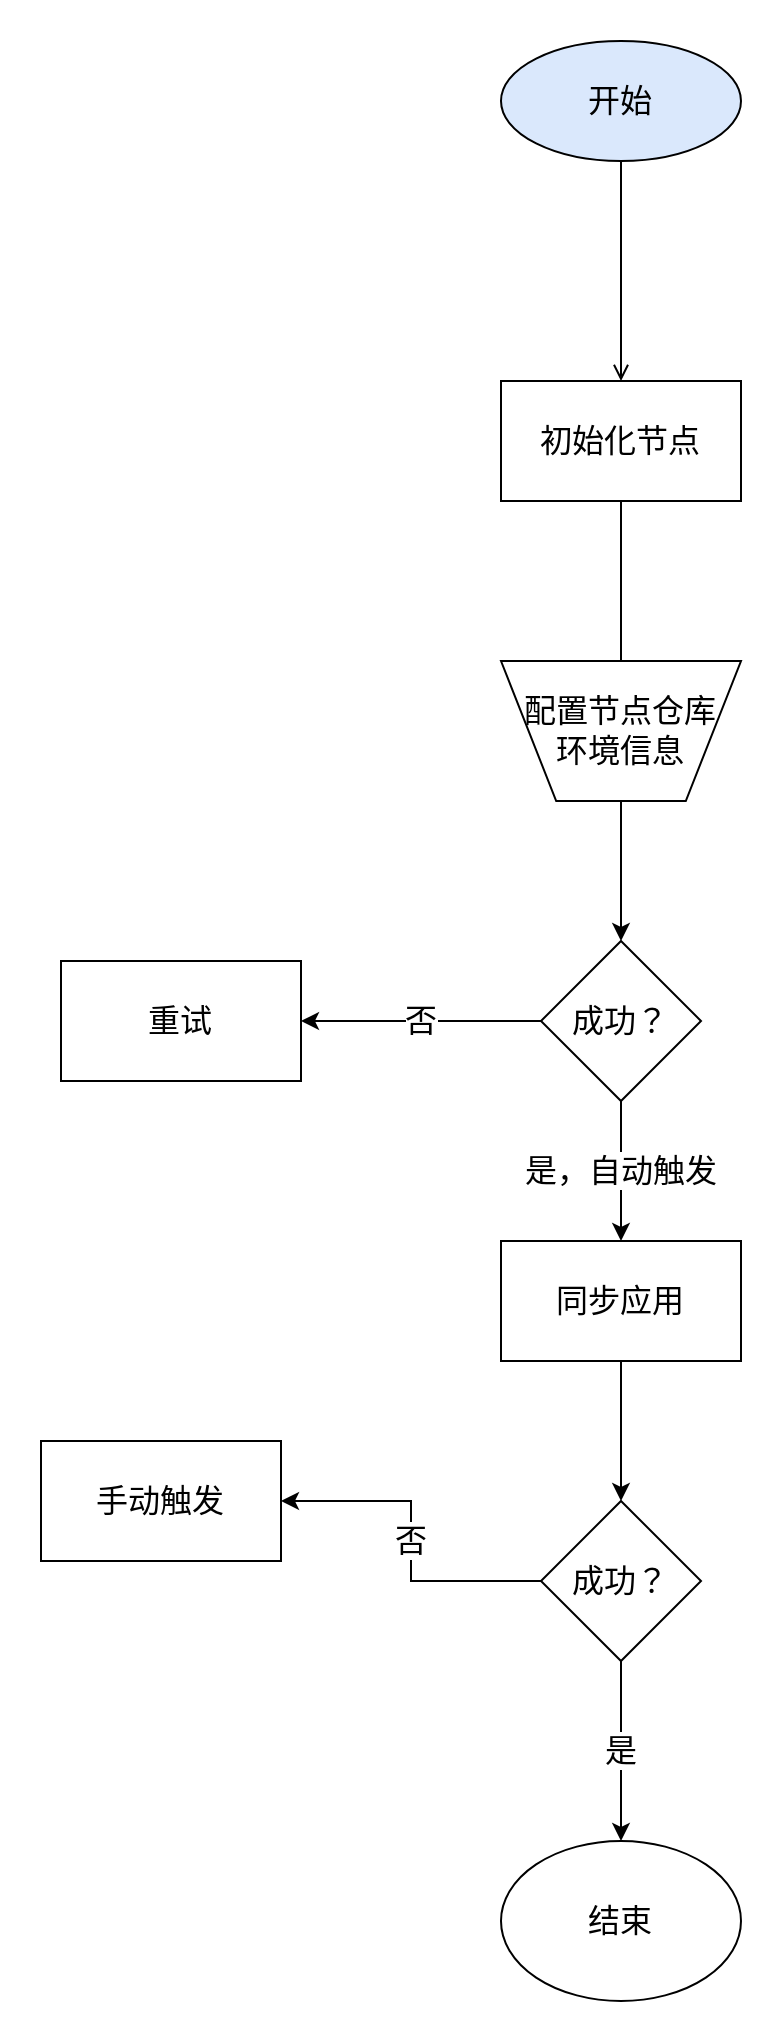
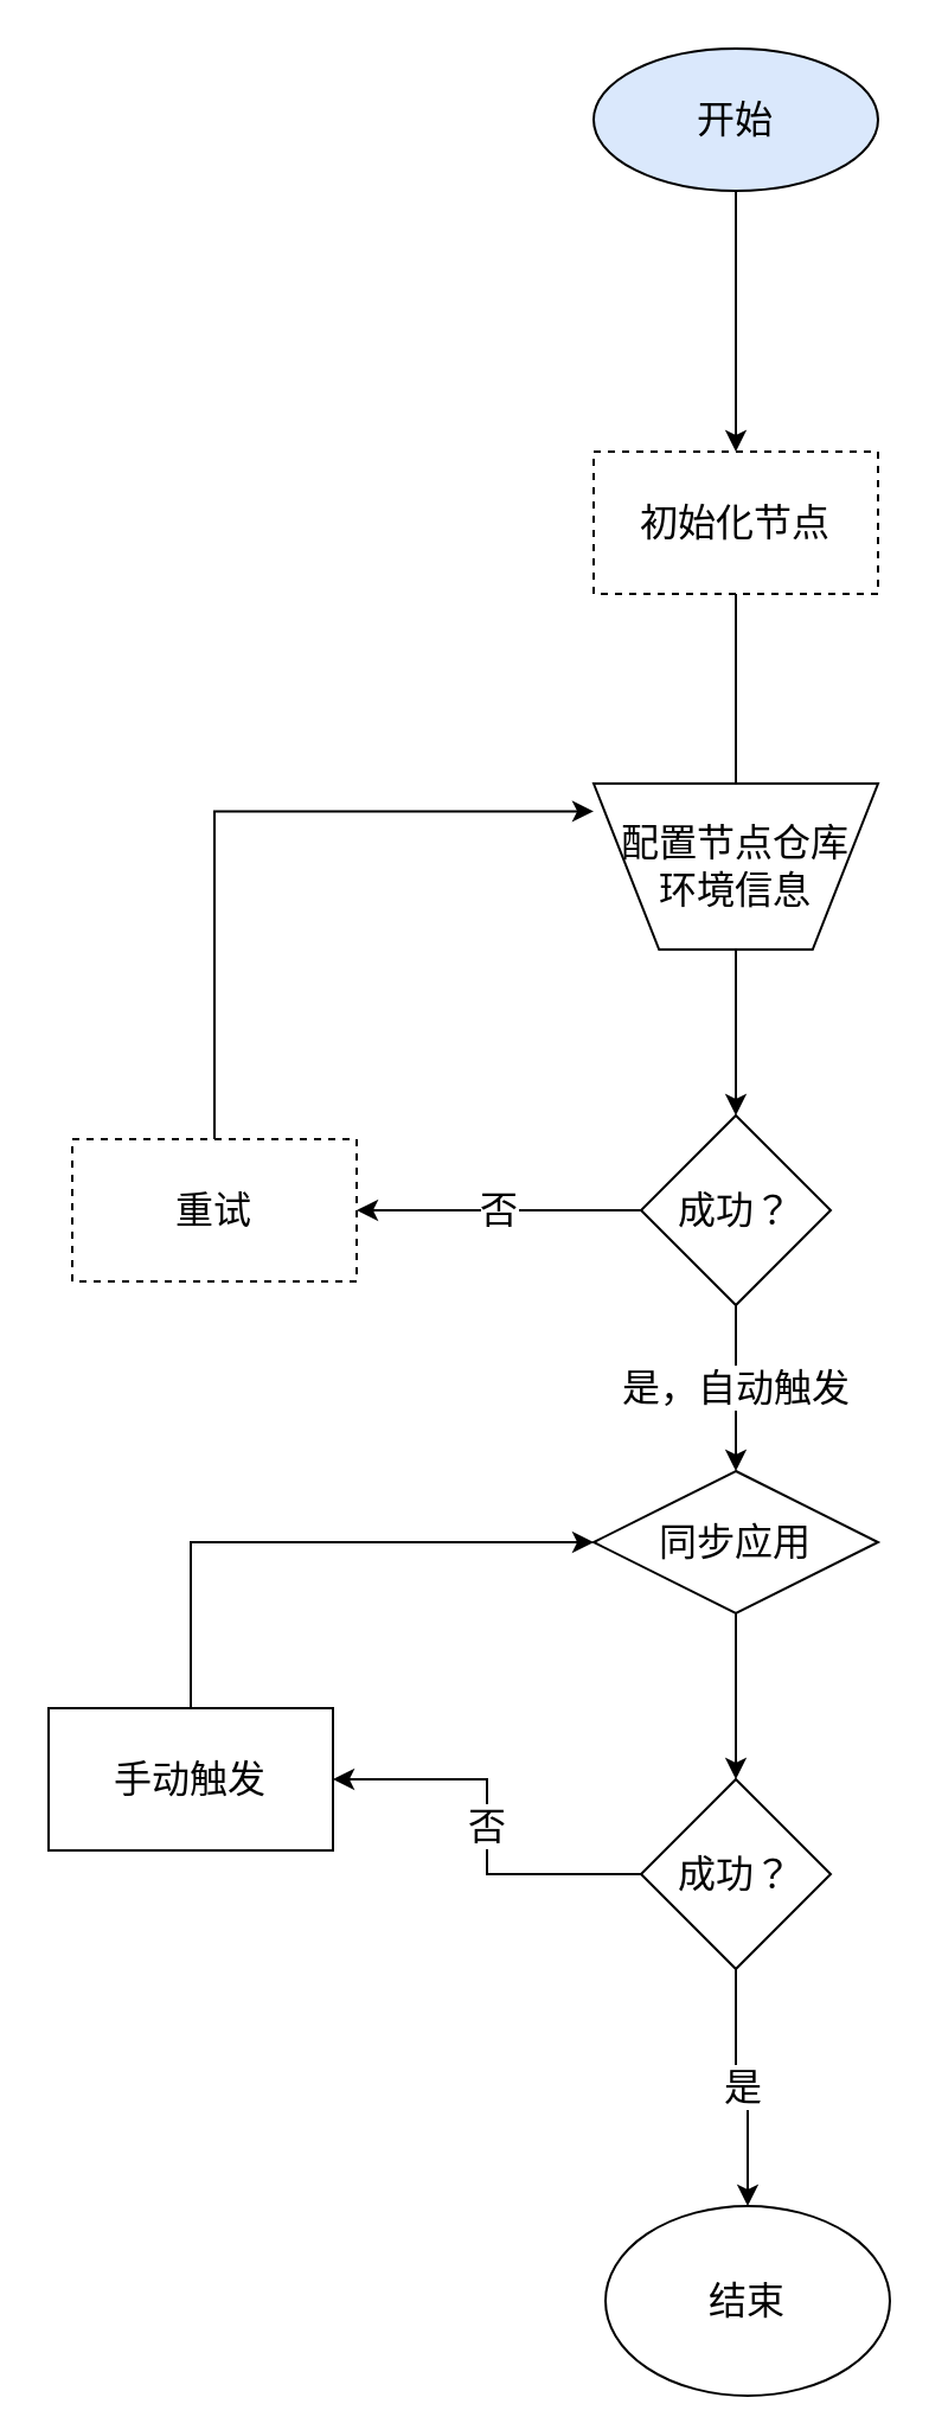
  <mxCell id="0" />
  <mxCell id="1" parent="0" />
- <mxCell id="2" value="" style="edgeStyle=orthogonalEdgeStyle;rounded=0;orthogonalLoop=1;jettySize=auto;html=1;fontSize=16;endArrow=open;" edge="1" parent="1" source="3" target="5"><mxGeometry relative="1" as="geometry" /></mxCell>
+ <mxCell id="2" value="" style="edgeStyle=orthogonalEdgeStyle;rounded=0;orthogonalLoop=1;jettySize=auto;html=1;fontSize=16;" edge="1" parent="1" source="3" target="5"><mxGeometry relative="1" as="geometry" /></mxCell>
  <mxCell id="3" value="开始" style="ellipse;whiteSpace=wrap;html=1;fontSize=16;rounded=0;fillColor=#dae8fc;" vertex="1" parent="1"><mxGeometry x="250" y="20" width="120" height="60" as="geometry" /></mxCell>
  <mxCell id="4" value="" style="edgeStyle=orthogonalEdgeStyle;rounded=0;orthogonalLoop=1;jettySize=auto;html=1;fontSize=16;endArrow=none;" edge="1" parent="1" source="5" target="7"><mxGeometry relative="1" as="geometry" /></mxCell>
- <mxCell id="5" value="初始化节点" style="whiteSpace=wrap;html=1;fontSize=16;" vertex="1" parent="1"><mxGeometry x="250" y="190" width="120" height="60" as="geometry" /></mxCell>
+ <mxCell id="5" value="初始化节点" style="whiteSpace=wrap;html=1;fontSize=16;dashed=1;" vertex="1" parent="1"><mxGeometry x="250" y="190" width="120" height="60" as="geometry" /></mxCell>
  <mxCell id="6" value="是，自动触发" style="edgeStyle=orthogonalEdgeStyle;rounded=0;orthogonalLoop=1;jettySize=auto;html=1;fontSize=16;" edge="1" parent="1" source="12" target="9"><mxGeometry relative="1" as="geometry"><mxPoint as="offset" /></mxGeometry></mxCell>
  <mxCell id="7" value="配置节点仓库&lt;br&gt;环境信息" style="verticalLabelPosition=middle;verticalAlign=middle;html=1;shape=trapezoid;perimeter=trapezoidPerimeter;whiteSpace=wrap;size=0.23;arcSize=10;flipV=1;labelPosition=center;align=center;fontSize=16;" vertex="1" parent="1"><mxGeometry x="250" y="330" width="120" height="70" as="geometry" /></mxCell>
  <mxCell id="8" value="" style="edgeStyle=orthogonalEdgeStyle;rounded=0;orthogonalLoop=1;jettySize=auto;html=1;fontSize=16;" edge="1" parent="1" source="9" target="17"><mxGeometry relative="1" as="geometry" /></mxCell>
- <mxCell id="9" value="同步应用" style="whiteSpace=wrap;html=1;fontSize=16;" vertex="1" parent="1"><mxGeometry x="250" y="620" width="120" height="60" as="geometry" /></mxCell>
+ <mxCell id="9" value="同步应用" style="rhombus;whiteSpace=wrap;html=1;fontSize=16;" vertex="1" parent="1"><mxGeometry x="250" y="620" width="120" height="60" as="geometry" /></mxCell>
  <mxCell id="10" value="" style="edgeStyle=orthogonalEdgeStyle;rounded=0;orthogonalLoop=1;jettySize=auto;html=1;fontSize=16;" edge="1" parent="1" source="7" target="12"><mxGeometry relative="1" as="geometry"><mxPoint x="310" y="420" as="sourcePoint" /><mxPoint x="310" y="570" as="targetPoint" /></mxGeometry></mxCell>
  <mxCell id="11" value="否" style="edgeStyle=orthogonalEdgeStyle;rounded=0;orthogonalLoop=1;jettySize=auto;html=1;fontSize=16;" edge="1" parent="1" source="12" target="14"><mxGeometry relative="1" as="geometry" /></mxCell>
  <mxCell id="12" value="成功？" style="rhombus;whiteSpace=wrap;html=1;fontSize=16;" vertex="1" parent="1"><mxGeometry x="270" y="470" width="80" height="80" as="geometry" /></mxCell>
- <mxCell id="14" value="重试" style="whiteSpace=wrap;html=1;fontSize=16;" vertex="1" parent="1"><mxGeometry x="30" y="480" width="120" height="60" as="geometry" /></mxCell>
+ <mxCell id="13" style="edgeStyle=orthogonalEdgeStyle;rounded=0;orthogonalLoop=1;jettySize=auto;html=1;exitX=0.5;exitY=0;exitDx=0;exitDy=0;fontSize=16;entryX=0;entryY=0.833;entryDx=0;entryDy=0;entryPerimeter=0;" edge="1" parent="1" source="14" target="7"><mxGeometry relative="1" as="geometry" /></mxCell>
+ <mxCell id="14" value="重试" style="whiteSpace=wrap;html=1;fontSize=16;dashed=1;" vertex="1" parent="1"><mxGeometry x="30" y="480" width="120" height="60" as="geometry" /></mxCell>
  <mxCell id="15" value="否" style="edgeStyle=orthogonalEdgeStyle;rounded=0;orthogonalLoop=1;jettySize=auto;html=1;fontSize=16;" edge="1" parent="1" source="17" target="19"><mxGeometry relative="1" as="geometry" /></mxCell>
  <mxCell id="16" value="是" style="edgeStyle=orthogonalEdgeStyle;rounded=0;orthogonalLoop=1;jettySize=auto;html=1;fontSize=16;" edge="1" parent="1" source="17" target="20"><mxGeometry relative="1" as="geometry" /></mxCell>
  <mxCell id="17" value="成功？" style="rhombus;whiteSpace=wrap;html=1;fontSize=16;" vertex="1" parent="1"><mxGeometry x="270" y="750" width="80" height="80" as="geometry" /></mxCell>
+ <mxCell id="18" style="edgeStyle=orthogonalEdgeStyle;rounded=0;orthogonalLoop=1;jettySize=auto;html=1;entryX=0;entryY=0.5;entryDx=0;entryDy=0;exitX=0.5;exitY=0;exitDx=0;exitDy=0;fontSize=16;" edge="1" parent="1" source="19" target="9"><mxGeometry relative="1" as="geometry" /></mxCell>
  <mxCell id="19" value="手动触发" style="whiteSpace=wrap;html=1;fontSize=16;" vertex="1" parent="1"><mxGeometry x="20" y="720" width="120" height="60" as="geometry" /></mxCell>
- <mxCell id="20" value="结束" style="ellipse;whiteSpace=wrap;html=1;fontSize=16;" vertex="1" parent="1"><mxGeometry x="250" y="920" width="120" height="80" as="geometry" /></mxCell>
+ <mxCell id="20" value="结束" style="ellipse;whiteSpace=wrap;html=1;fontSize=16;" vertex="1" parent="1"><mxGeometry x="255" y="930" width="120" height="80" as="geometry" /></mxCell>
